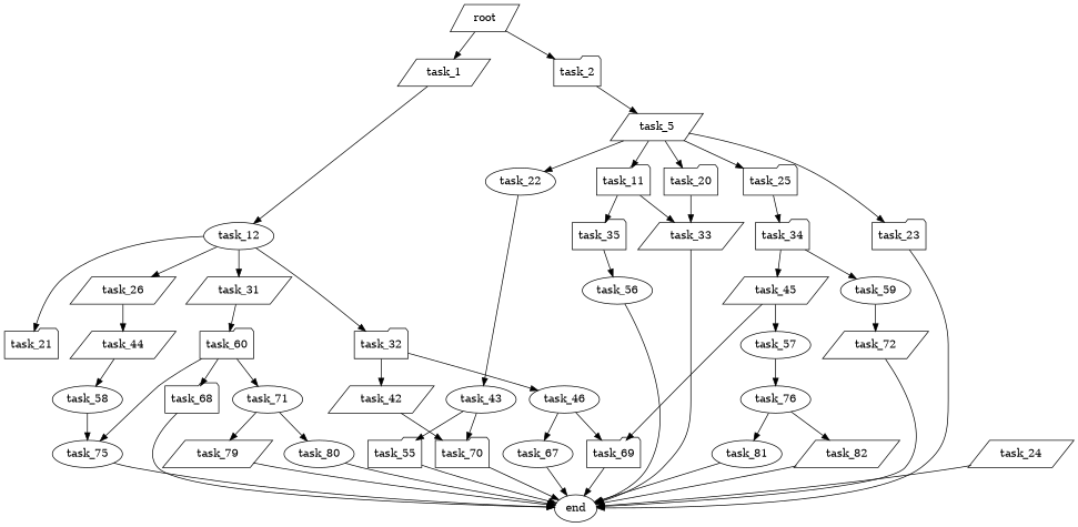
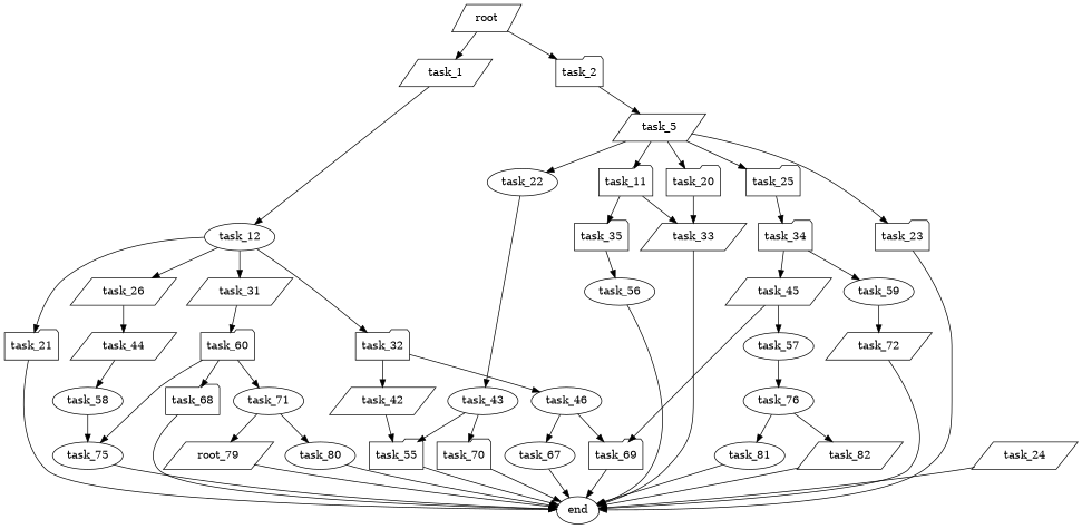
  digraph {
    node [shape=ellipse]
    root [shape=parallelogram]
    task_1 [shape=parallelogram]
    task_2 [shape=folder]
    task_12
    task_5 [shape=parallelogram]
    task_21 [shape=folder]
    task_26 [shape=parallelogram]
    task_31 [shape=parallelogram]
    task_32 [shape=folder]
    task_11 [shape=folder]
    task_20 [shape=folder]
    task_22
    task_23 [shape=folder]
    task_25 [shape=folder]
    task_33 [shape=parallelogram]
    task_35 [shape=folder]
    task_43
    end
    task_34 [shape=folder]
    task_56
    task_24 [shape=parallelogram]
    task_44 [shape=parallelogram]
    task_60 [shape=folder]
    task_42 [shape=parallelogram]
    task_46
    task_70 [shape=folder]
    task_55 [shape=folder]
    task_45 [shape=parallelogram]
    task_59
    task_58
    task_75
    task_68 [shape=folder]
    task_71
    task_69 [shape=folder]
    task_67
    task_57
    task_72 [shape=parallelogram]
    task_76
    task_81
    task_82 [shape=parallelogram]
-   task_79 [shape=parallelogram]
+   task_79 [shape=parallelogram label=root_79]
    task_80
    root -> task_1
    root -> task_2
    task_1 -> task_12
    task_2 -> task_5
    task_12 -> task_21
    task_12 -> task_26
    task_12 -> task_31
    task_12 -> task_32
    task_5 -> task_11
    task_5 -> task_20
    task_5 -> task_22
    task_5 -> task_23
    task_5 -> task_25
+   task_21 -> end
    task_26 -> task_44
    task_31 -> task_60
    task_32 -> task_42
    task_32 -> task_46
    task_11 -> task_33
    task_11 -> task_35
    task_20 -> task_33
    task_22 -> task_43
    task_23 -> end
    task_25 -> task_34
    task_33 -> end
    task_35 -> task_56
    task_43 -> task_70
    task_43 -> task_55
    task_34 -> task_45
    task_34 -> task_59
    task_56 -> end
    task_24 -> end
    task_44 -> task_58
    task_60 -> task_75
    task_60 -> task_68
    task_60 -> task_71
-   task_42 -> task_70
+   task_42 -> task_55
    task_46 -> task_69
    task_46 -> task_67
    task_70 -> end
    task_55 -> end
    task_45 -> task_69
    task_45 -> task_57
    task_59 -> task_72
    task_58 -> task_75
    task_75 -> end
    task_68 -> end
    task_71 -> task_79
    task_71 -> task_80
    task_69 -> end
    task_67 -> end
    task_57 -> task_76
    task_72 -> end
    task_76 -> task_81
    task_76 -> task_82
    task_81 -> end
    task_82 -> end
    task_79 -> end
    task_80 -> end
  }
